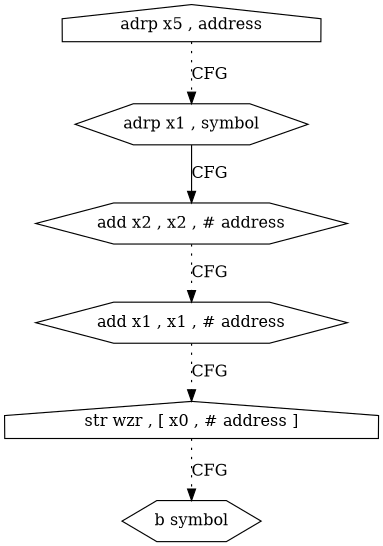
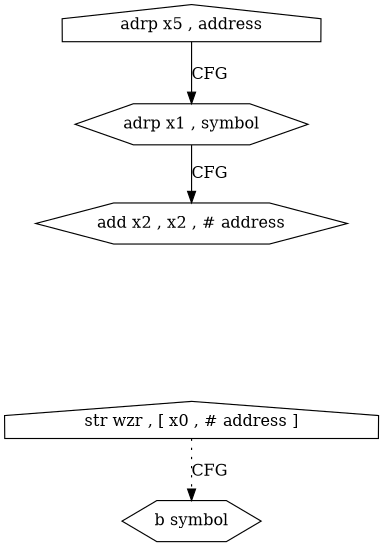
  digraph {
    node [shape=hexagon]
    edge [style=dotted]
    n1 [label="adrp x5 , address" shape=house]
    n2 [label="adrp x1 , symbol"]
    n3 [label="add x2 , x2 , # address"]
-   n4 [label="add x1 , x1 , # address"]
    n5 [label="str wzr , [ x0 , # address ]" shape=house]
    n6 [label="b symbol"]
-   n1 -> n2 [label=CFG]
+   n1 -> n2 [label=CFG style=solid]
    n2 -> n3 [label=CFG style=solid]
-   n3 -> n4 [label=CFG]
-   n4 -> n5 [label=CFG]
    n5 -> n6 [label=CFG]
  }
